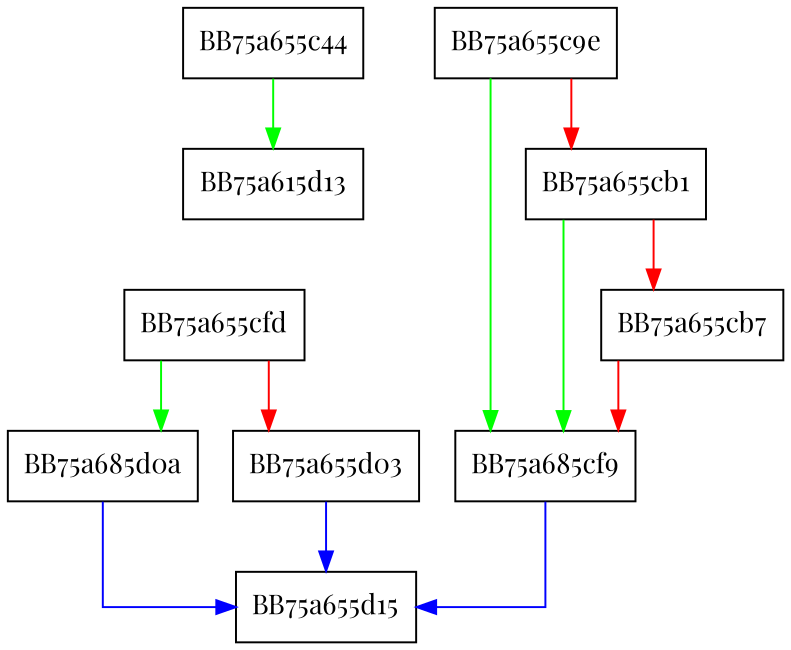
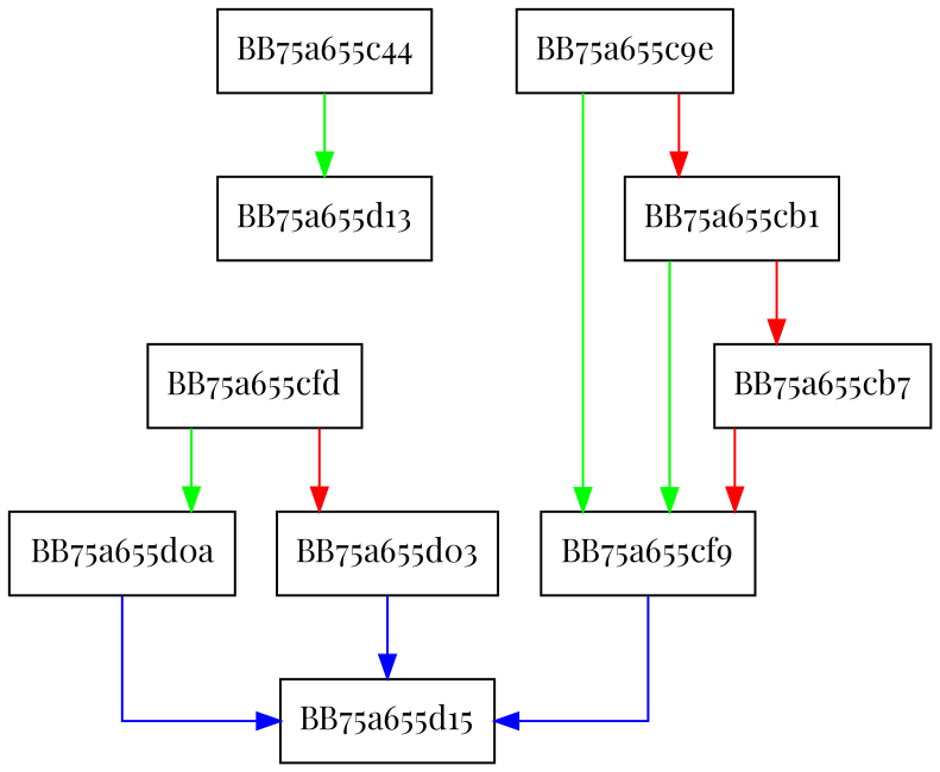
  digraph {
    fontname="Playfair Display"
    splines=ortho
    node [fontname="Playfair Display" shape=box]
    edge [color=green fontname="Playfair Display"]
    BB75a655c44
-   BB75a655d13 [label=BB75a615d13]
+   BB75a655d13
    BB75a655cfd
-   BB75a655d0a [label=BB75a685d0a]
+   BB75a655d0a
    BB75a655d03
    BB75a655c9e
-   BB75a655cf9 [label=BB75a685cf9]
+   BB75a655cf9
    BB75a655cb1
    BB75a655d15
    BB75a655cb7
    BB75a655c44 -> BB75a655d13
    BB75a655cfd -> BB75a655d0a
    BB75a655cfd -> BB75a655d03 [color=red]
    BB75a655d0a -> BB75a655d15 [color=blue]
    BB75a655d03 -> BB75a655d15 [color=blue]
    BB75a655c9e -> BB75a655cf9
    BB75a655c9e -> BB75a655cb1 [color=red]
    BB75a655cf9 -> BB75a655d15 [color=blue]
    BB75a655cb1 -> BB75a655cf9
    BB75a655cb1 -> BB75a655cb7 [color=red]
    BB75a655cb7 -> BB75a655cf9 [color=red]
  }
